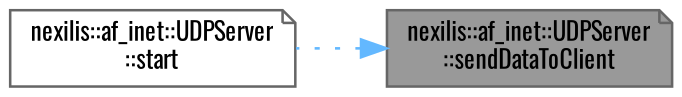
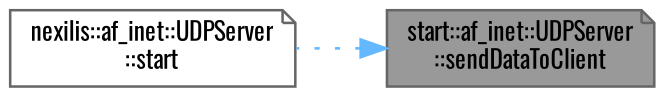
  digraph {
    rankdir=RL
    fontname=Oswald
    node [fontname=Oswald fontsize=10 shape=note style=filled]
-   n1 [color=gray40 fillcolor=grey60 fontcolor=black height=0.2 label="nexilis::af_inet::UDPServer\l::sendDataToClient" width=0.4]
+   n1 [color=gray40 fillcolor=grey60 fontcolor=black height=0.2 label="start::af_inet::UDPServer\l::sendDataToClient" width=0.4]
    n2 [color=grey40 fillcolor=white height=0.2 label="nexilis::af_inet::UDPServer\l::start" width=0.4]
    n1 -> n2 [color=steelblue1 dir=back fontname=Oswald fontsize=10 labelfontname=Helvetica labelfontsize=10 style=dotted]
  }
